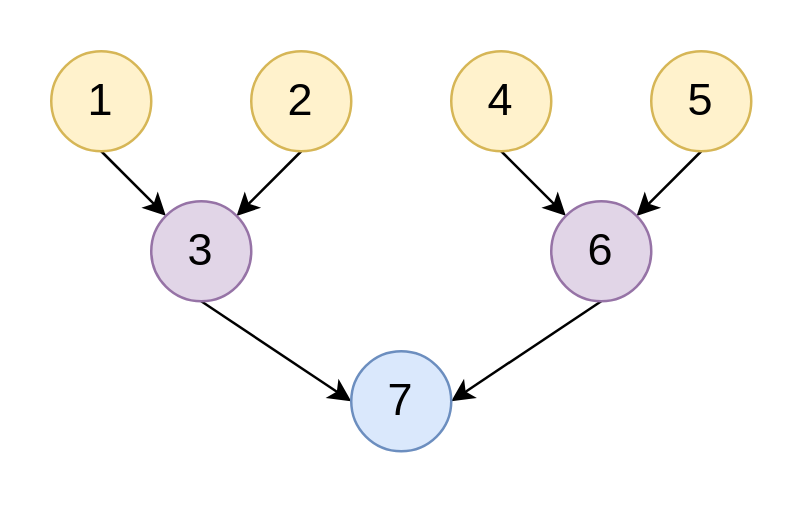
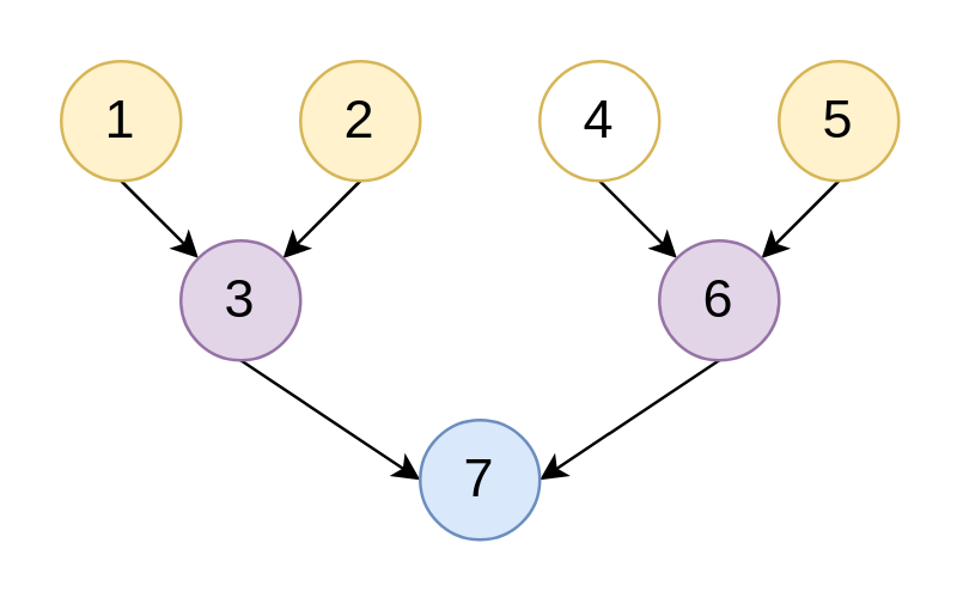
  <mxCell id="0" />
  <mxCell id="1" parent="0" />
  <mxCell id="2" style="rounded=0;orthogonalLoop=1;jettySize=auto;html=1;exitX=0.5;exitY=1;exitDx=0;exitDy=0;entryX=0;entryY=0;entryDx=0;entryDy=0;fontSize=18;" parent="1" source="3" target="7" edge="1"><mxGeometry relative="1" as="geometry" /></mxCell>
  <mxCell id="3" value="1" style="ellipse;whiteSpace=wrap;html=1;aspect=fixed;fontSize=18;fillColor=#fff2cc;strokeColor=#d6b656;" parent="1" vertex="1"><mxGeometry x="20" y="20" width="40" height="40" as="geometry" /></mxCell>
  <mxCell id="4" style="edgeStyle=none;rounded=0;orthogonalLoop=1;jettySize=auto;html=1;exitX=0.5;exitY=1;exitDx=0;exitDy=0;entryX=1;entryY=0;entryDx=0;entryDy=0;fontSize=18;" parent="1" source="5" target="7" edge="1"><mxGeometry relative="1" as="geometry" /></mxCell>
  <mxCell id="5" value="2" style="ellipse;whiteSpace=wrap;html=1;aspect=fixed;fontSize=18;fillColor=#fff2cc;strokeColor=#d6b656;" parent="1" vertex="1"><mxGeometry x="100" y="20" width="40" height="40" as="geometry" /></mxCell>
  <mxCell id="6" style="edgeStyle=none;rounded=0;orthogonalLoop=1;jettySize=auto;html=1;exitX=0.5;exitY=1;exitDx=0;exitDy=0;entryX=0;entryY=0.5;entryDx=0;entryDy=0;fontSize=18;" parent="1" source="7" target="14" edge="1"><mxGeometry relative="1" as="geometry" /></mxCell>
  <mxCell id="7" value="3" style="ellipse;whiteSpace=wrap;html=1;aspect=fixed;fontSize=18;fillColor=#e1d5e7;strokeColor=#9673a6;" parent="1" vertex="1"><mxGeometry x="60" y="80" width="40" height="40" as="geometry" /></mxCell>
  <mxCell id="8" style="edgeStyle=none;rounded=0;orthogonalLoop=1;jettySize=auto;html=1;exitX=0.5;exitY=1;exitDx=0;exitDy=0;entryX=0;entryY=0;entryDx=0;entryDy=0;fontSize=18;" parent="1" source="9" target="13" edge="1"><mxGeometry relative="1" as="geometry" /></mxCell>
- <mxCell id="9" value="4" style="ellipse;whiteSpace=wrap;html=1;aspect=fixed;fontSize=18;fillColor=#fff2cc;strokeColor=#d6b656;" parent="1" vertex="1"><mxGeometry x="180" y="20" width="40" height="40" as="geometry" /></mxCell>
+ <mxCell id="9" value="4" style="ellipse;whiteSpace=wrap;html=1;aspect=fixed;fontSize=18;fillColor=#ffffff;strokeColor=#d6b656;" parent="1" vertex="1"><mxGeometry x="180" y="20" width="40" height="40" as="geometry" /></mxCell>
  <mxCell id="10" style="edgeStyle=none;rounded=0;orthogonalLoop=1;jettySize=auto;html=1;exitX=0.5;exitY=1;exitDx=0;exitDy=0;entryX=1;entryY=0;entryDx=0;entryDy=0;fontSize=18;" parent="1" source="11" target="13" edge="1"><mxGeometry relative="1" as="geometry" /></mxCell>
  <mxCell id="11" value="5" style="ellipse;whiteSpace=wrap;html=1;aspect=fixed;fontSize=18;fillColor=#fff2cc;strokeColor=#d6b656;" parent="1" vertex="1"><mxGeometry x="260" y="20" width="40" height="40" as="geometry" /></mxCell>
  <mxCell id="12" style="edgeStyle=none;rounded=0;orthogonalLoop=1;jettySize=auto;html=1;exitX=0.5;exitY=1;exitDx=0;exitDy=0;entryX=1;entryY=0.5;entryDx=0;entryDy=0;fontSize=18;" parent="1" source="13" target="14" edge="1"><mxGeometry relative="1" as="geometry" /></mxCell>
  <mxCell id="13" value="6" style="ellipse;whiteSpace=wrap;html=1;aspect=fixed;fontSize=18;fillColor=#e1d5e7;strokeColor=#9673a6;" parent="1" vertex="1"><mxGeometry x="220" y="80" width="40" height="40" as="geometry" /></mxCell>
  <mxCell id="14" value="7" style="ellipse;whiteSpace=wrap;html=1;aspect=fixed;fontSize=18;fillColor=#dae8fc;strokeColor=#6c8ebf;" parent="1" vertex="1"><mxGeometry x="140" y="140" width="40" height="40" as="geometry" /></mxCell>
